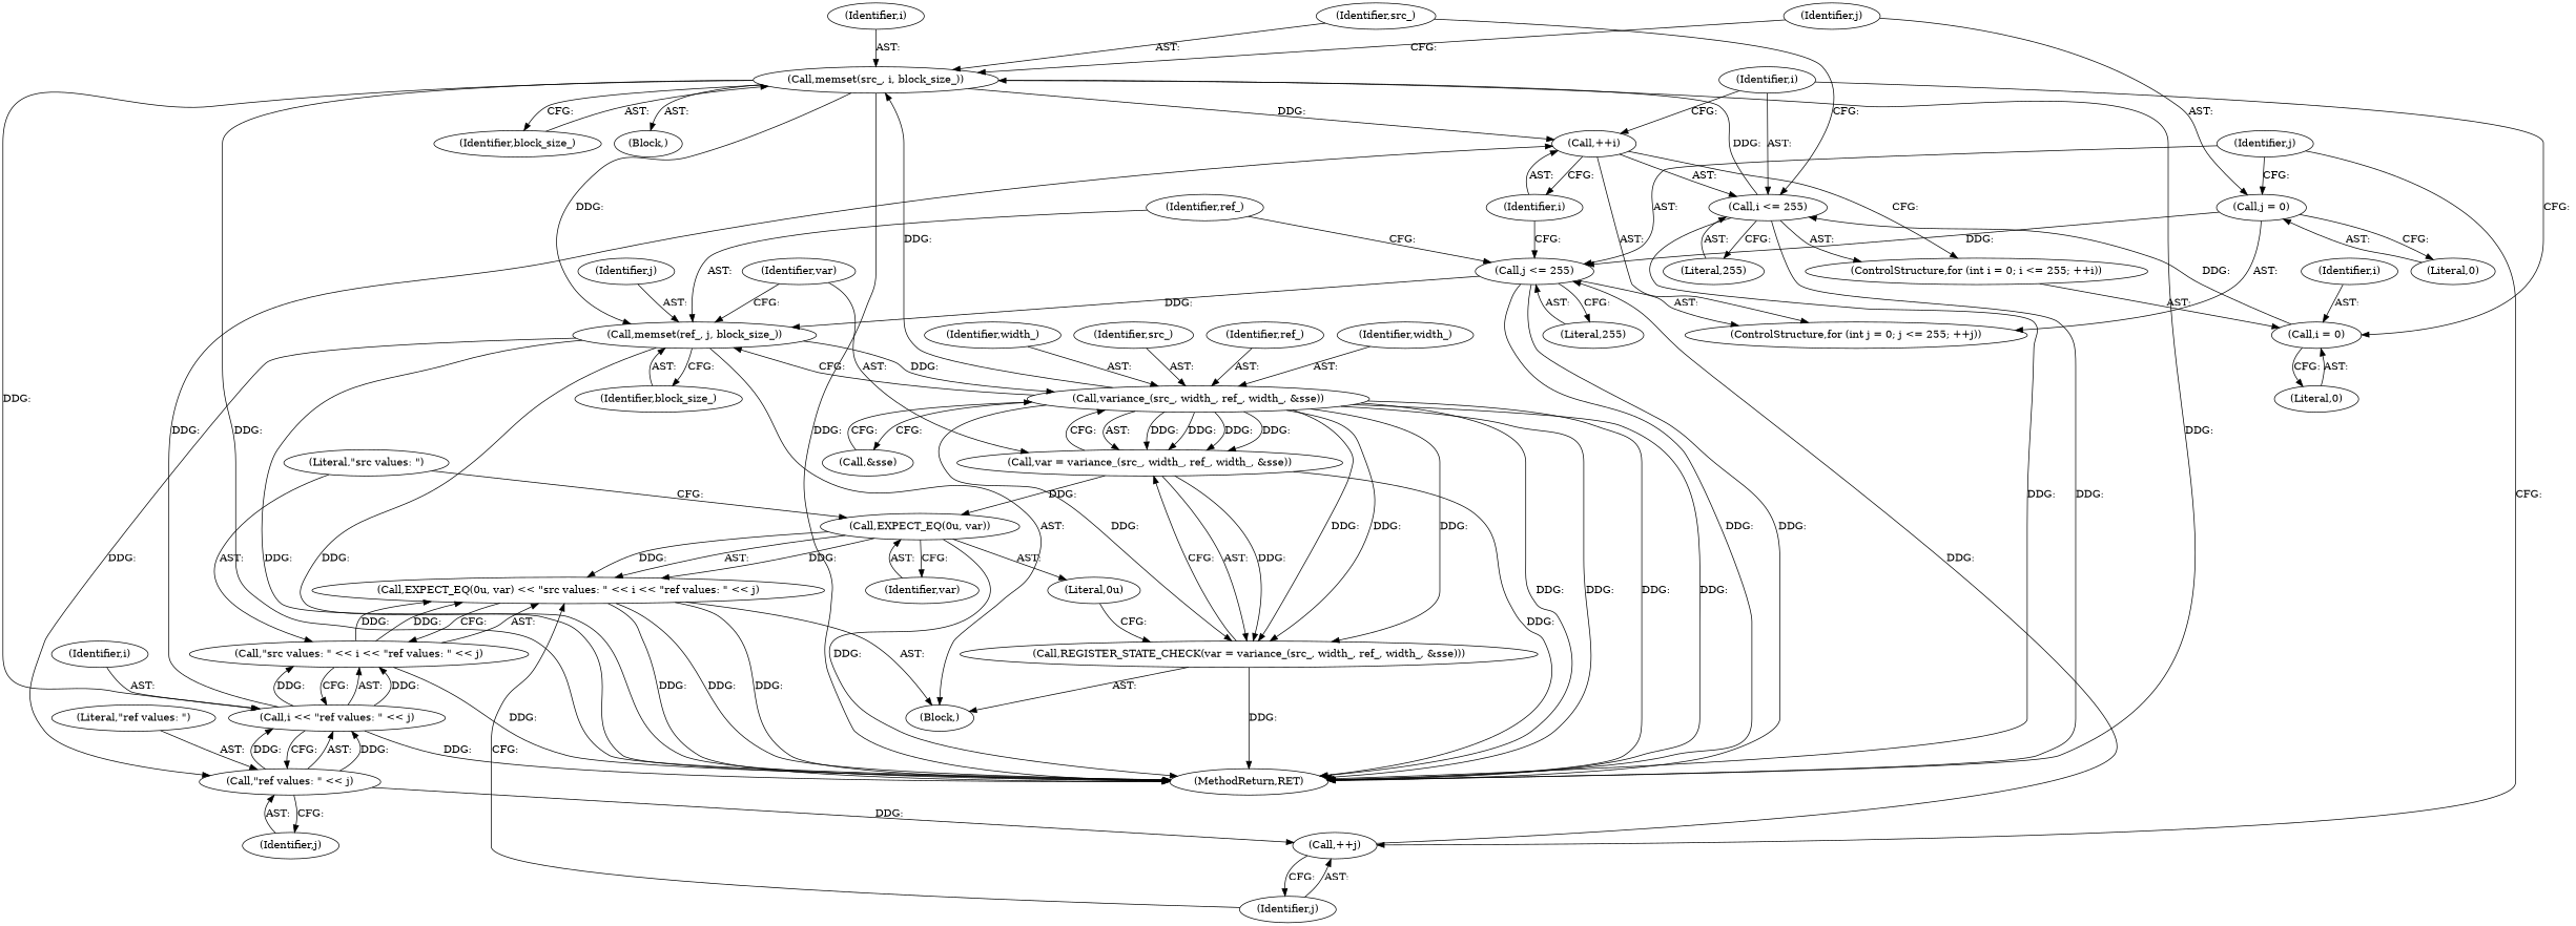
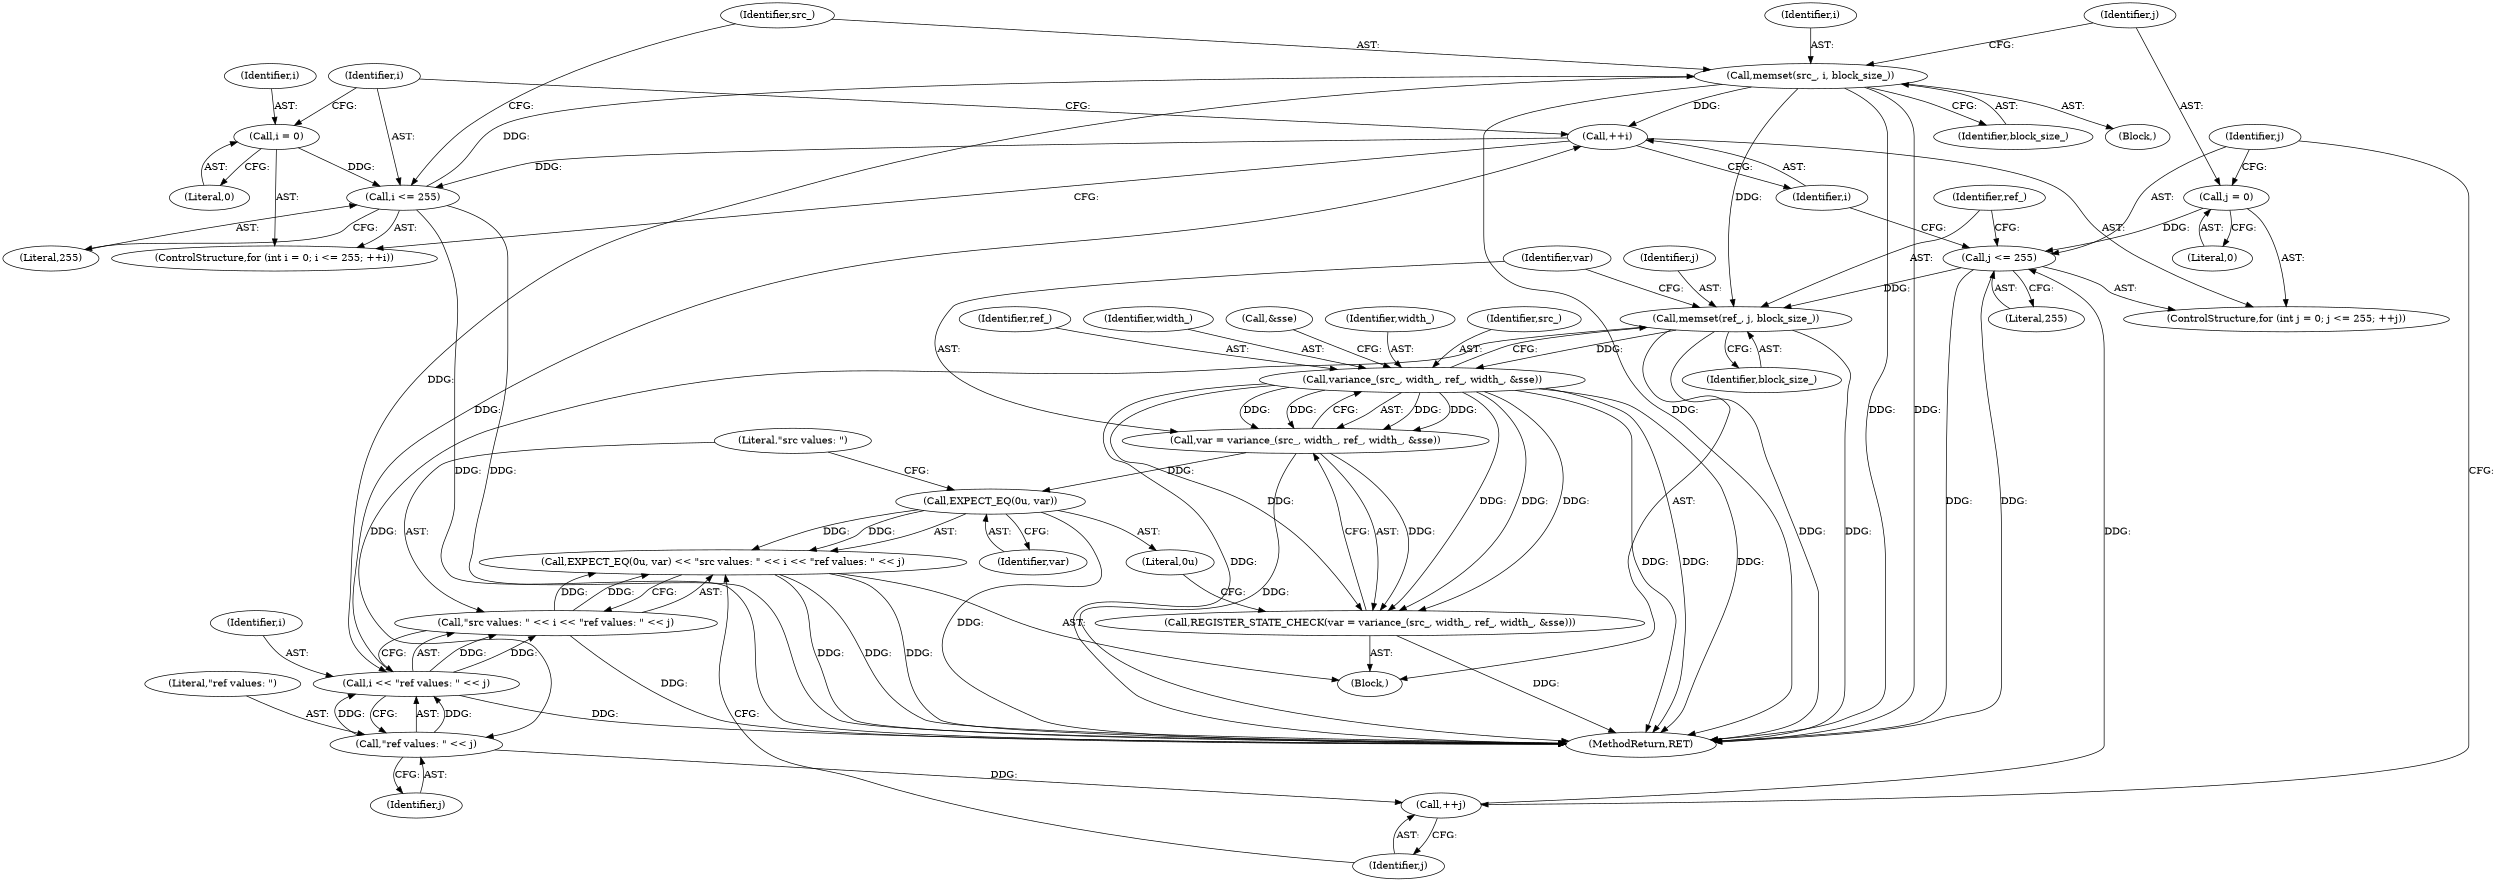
  digraph {
    n1 [label="(Call,memset(src_, i, block_size_))"]
    n2 [label="(Call,++i)"]
    n3 [label="(Call,i << \"ref values: \" << j)"]
    n4 [label="(Call,memset(ref_, j, block_size_))"]
    n5 [label="(Identifier,block_size_)"]
    n6 [label="(Block,)"]
    n7 [label="(MethodReturn,RET)"]
    n8 [label="(Call,variance_(src_, width_, ref_, width_, &sse))"]
    n9 [label="(Call,REGISTER_STATE_CHECK(var = variance_(src_, width_, ref_, width_, &sse)))"]
    n10 [label="(Call,var = variance_(src_, width_, ref_, width_, &sse))"]
    n11 [label="(Call,&sse)"]
    n12 [label="(Call,i <= 255)"]
    n13 [label="(ControlStructure,for (int i = 0; i <= 255; ++i))"]
    n14 [label="(Identifier,i)"]
    n15 [label="(ControlStructure,for (int j = 0; j <= 255; ++j))"]
    n16 [label="(Call,\"ref values: \" << j)"]
    n17 [label="(Call,\"src values: \" << i << \"ref values: \" << j)"]
    n18 [label="(Identifier,block_size_)"]
    n19 [label="(Block,)"]
    n20 [label="(Call,EXPECT_EQ(0u, var))"]
    n21 [label="(Literal,255)"]
    n22 [label="(Call,i = 0)"]
    n23 [label="(Literal,0)"]
    n24 [label="(Call,j <= 255)"]
    n25 [label="(Call,++j)"]
    n26 [label="(Identifier,j)"]
    n27 [label="(Call,EXPECT_EQ(0u, var) << \"src values: \" << i << \"ref values: \" << j)"]
    n28 [label="(Identifier,j)"]
    n29 [label="(Literal,255)"]
    n30 [label="(Call,j = 0)"]
    n31 [label="(Literal,0)"]
    n32 [label="(Identifier,var)"]
    n33 [label="(Literal,0u)"]
    n34 [label="(Identifier,i)"]
    n35 [label="(Identifier,i)"]
    n36 [label="(Identifier,src_)"]
    n37 [label="(Identifier,ref_)"]
    n38 [label="(Identifier,width_)"]
    n39 [label="(Identifier,src_)"]
    n40 [label="(Literal,\"src values: \")"]
    n41 [label="(Identifier,ref_)"]
    n42 [label="(Identifier,i)"]
    n43 [label="(Identifier,j)"]
    n44 [label="(Identifier,j)"]
    n45 [label="(Literal,\"ref values: \")"]
    n46 [label="(Identifier,i)"]
    n47 [label="(Identifier,width_)"]
    n48 [label="(Identifier,var)"]
    n49 [label="(Identifier,j)"]
    n1 -> n2 [label="DDG: "]
    n1 -> n3 [label="DDG: "]
    n1 -> n4 [label="DDG: "]
    n1 -> n5 [label="CFG: "]
    n1 -> n6 [label="AST: "]
    n1 -> n7 [label="DDG: "]
    n1 -> n7 [label="DDG: "]
    n1 -> n7 [label="DDG: "]
-   n2 -> n12 [label="AST: "]
+   n2 -> n12 [label="DDG: "]
    n2 -> n13 [label="CFG: "]
    n2 -> n14 [label="CFG: "]
    n2 -> n15 [label="AST: "]
    n3 -> n2 [label="DDG: "]
    n3 -> n7 [label="DDG: "]
    n3 -> n16 [label="CFG: "]
    n3 -> n17 [label="AST: "]
    n3 -> n17 [label="DDG: "]
    n3 -> n17 [label="DDG: "]
    n4 -> n7 [label="DDG: "]
    n4 -> n7 [label="DDG: "]
    n4 -> n8 [label="DDG: "]
    n4 -> n16 [label="DDG: "]
    n4 -> n18 [label="CFG: "]
    n4 -> n19 [label="AST: "]
    n5 -> n1 [label="AST: "]
-   n8 -> n1 [label="DDG: "]
    n8 -> n4 [label="CFG: "]
    n8 -> n7 [label="DDG: "]
    n8 -> n7 [label="DDG: "]
    n8 -> n7 [label="DDG: "]
    n8 -> n7 [label="DDG: "]
    n8 -> n9 [label="DDG: "]
    n8 -> n9 [label="DDG: "]
    n8 -> n9 [label="DDG: "]
    n8 -> n9 [label="DDG: "]
    n8 -> n10 [label="AST: "]
    n8 -> n10 [label="DDG: "]
    n8 -> n10 [label="DDG: "]
    n8 -> n10 [label="DDG: "]
    n8 -> n10 [label="DDG: "]
-   n8 -> n11 [label="CFG: "]
    n9 -> n7 [label="DDG: "]
    n9 -> n10 [label="CFG: "]
    n9 -> n19 [label="AST: "]
    n10 -> n7 [label="DDG: "]
    n10 -> n8 [label="CFG: "]
    n10 -> n9 [label="AST: "]
    n10 -> n9 [label="DDG: "]
    n10 -> n20 [label="DDG: "]
    n11 -> n8 [label="CFG: "]
    n12 -> n1 [label="DDG: "]
    n12 -> n7 [label="DDG: "]
    n12 -> n7 [label="DDG: "]
    n12 -> n13 [label="AST: "]
    n12 -> n21 [label="CFG: "]
    n14 -> n2 [label="AST: "]
    n14 -> n24 [label="CFG: "]
    n16 -> n3 [label="AST: "]
    n16 -> n3 [label="DDG: "]
    n16 -> n3 [label="DDG: "]
    n16 -> n25 [label="DDG: "]
    n16 -> n26 [label="CFG: "]
    n17 -> n3 [label="CFG: "]
    n17 -> n7 [label="DDG: "]
    n17 -> n27 [label="AST: "]
    n17 -> n27 [label="DDG: "]
    n17 -> n27 [label="DDG: "]
    n18 -> n4 [label="AST: "]
    n20 -> n7 [label="DDG: "]
    n20 -> n27 [label="AST: "]
    n20 -> n27 [label="DDG: "]
    n20 -> n27 [label="DDG: "]
    n20 -> n32 [label="CFG: "]
    n20 -> n33 [label="AST: "]
    n21 -> n12 [label="AST: "]
    n22 -> n12 [label="DDG: "]
-   n13 -> n22 [label="AST: "]
+   n22 -> n13 [label="AST: "]
    n22 -> n23 [label="CFG: "]
    n23 -> n22 [label="AST: "]
    n24 -> n4 [label="DDG: "]
    n24 -> n7 [label="DDG: "]
    n24 -> n7 [label="DDG: "]
    n24 -> n15 [label="AST: "]
    n24 -> n29 [label="CFG: "]
    n25 -> n24 [label="DDG: "]
    n25 -> n28 [label="CFG: "]
    n26 -> n16 [label="AST: "]
    n27 -> n7 [label="DDG: "]
    n27 -> n7 [label="DDG: "]
    n27 -> n7 [label="DDG: "]
    n27 -> n17 [label="CFG: "]
    n27 -> n19 [label="AST: "]
    n28 -> n25 [label="AST: "]
    n28 -> n27 [label="CFG: "]
    n29 -> n24 [label="AST: "]
    n30 -> n15 [label="AST: "]
    n30 -> n24 [label="DDG: "]
    n30 -> n31 [label="CFG: "]
    n31 -> n30 [label="AST: "]
    n32 -> n20 [label="AST: "]
    n33 -> n9 [label="CFG: "]
    n34 -> n2 [label="CFG: "]
    n34 -> n12 [label="AST: "]
    n34 -> n22 [label="CFG: "]
    n35 -> n22 [label="AST: "]
    n36 -> n1 [label="AST: "]
    n36 -> n12 [label="CFG: "]
    n37 -> n4 [label="AST: "]
    n37 -> n24 [label="CFG: "]
    n38 -> n8 [label="AST: "]
    n39 -> n8 [label="AST: "]
    n40 -> n17 [label="AST: "]
    n40 -> n20 [label="CFG: "]
    n41 -> n8 [label="AST: "]
    n42 -> n3 [label="AST: "]
    n43 -> n4 [label="AST: "]
    n44 -> n24 [label="AST: "]
    n44 -> n25 [label="CFG: "]
    n44 -> n30 [label="CFG: "]
    n45 -> n16 [label="AST: "]
    n46 -> n1 [label="AST: "]
    n47 -> n8 [label="AST: "]
    n48 -> n4 [label="CFG: "]
    n48 -> n10 [label="AST: "]
    n49 -> n1 [label="CFG: "]
    n49 -> n30 [label="AST: "]
  }
